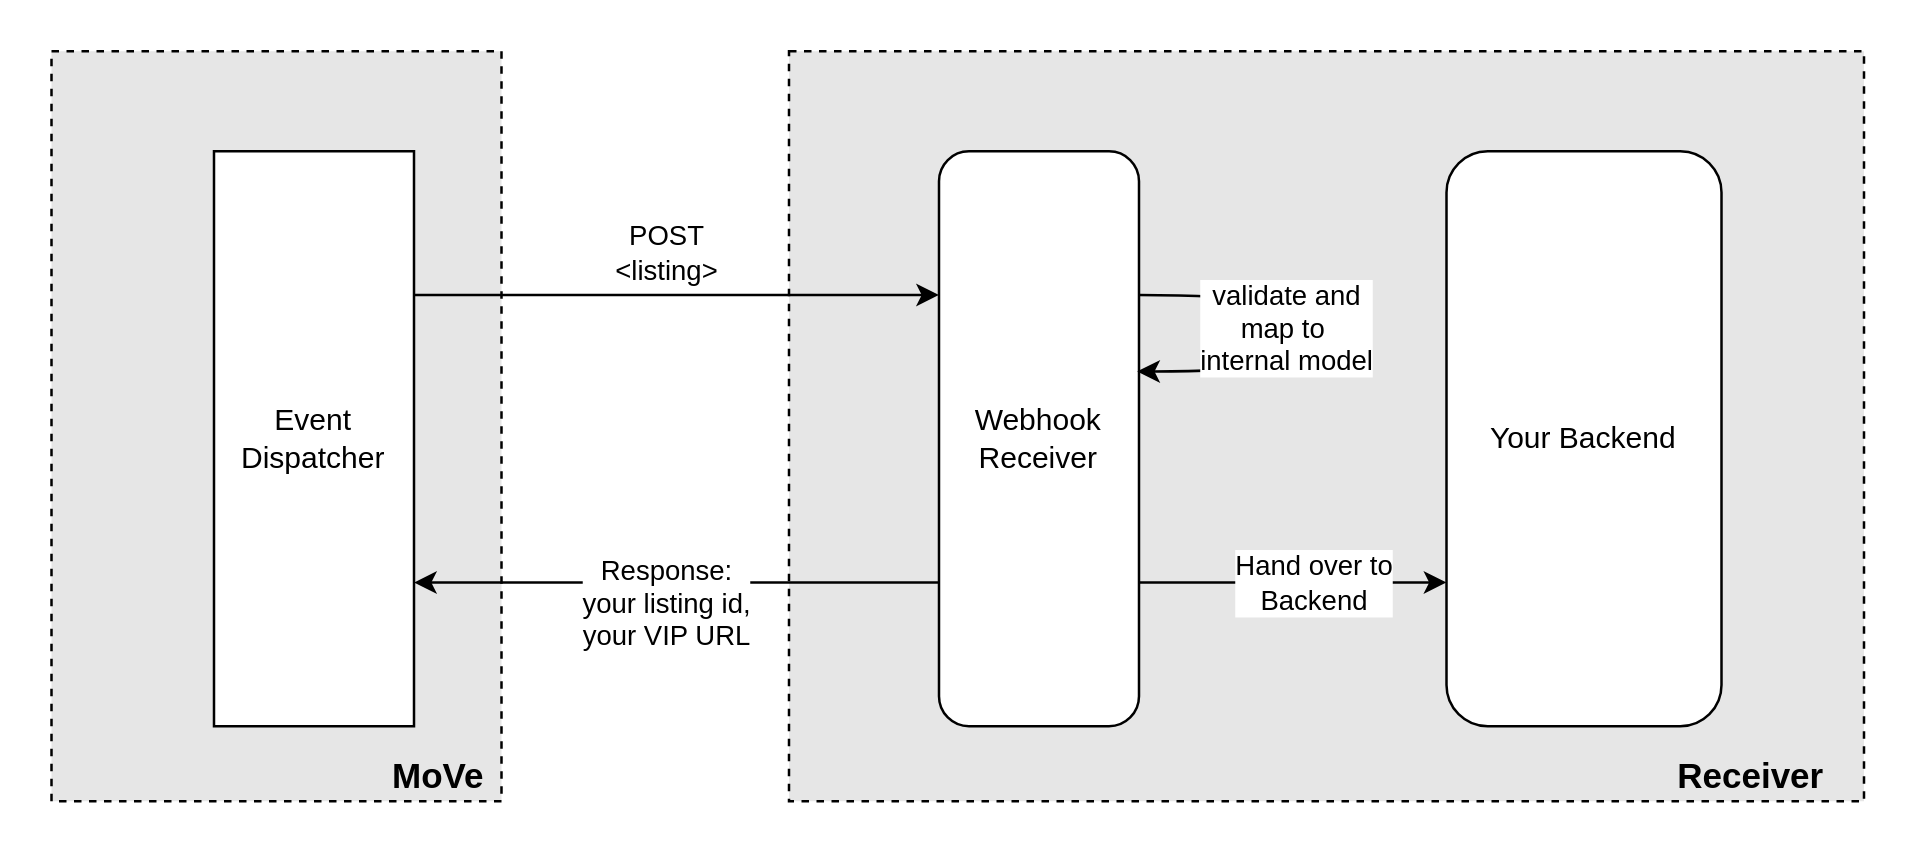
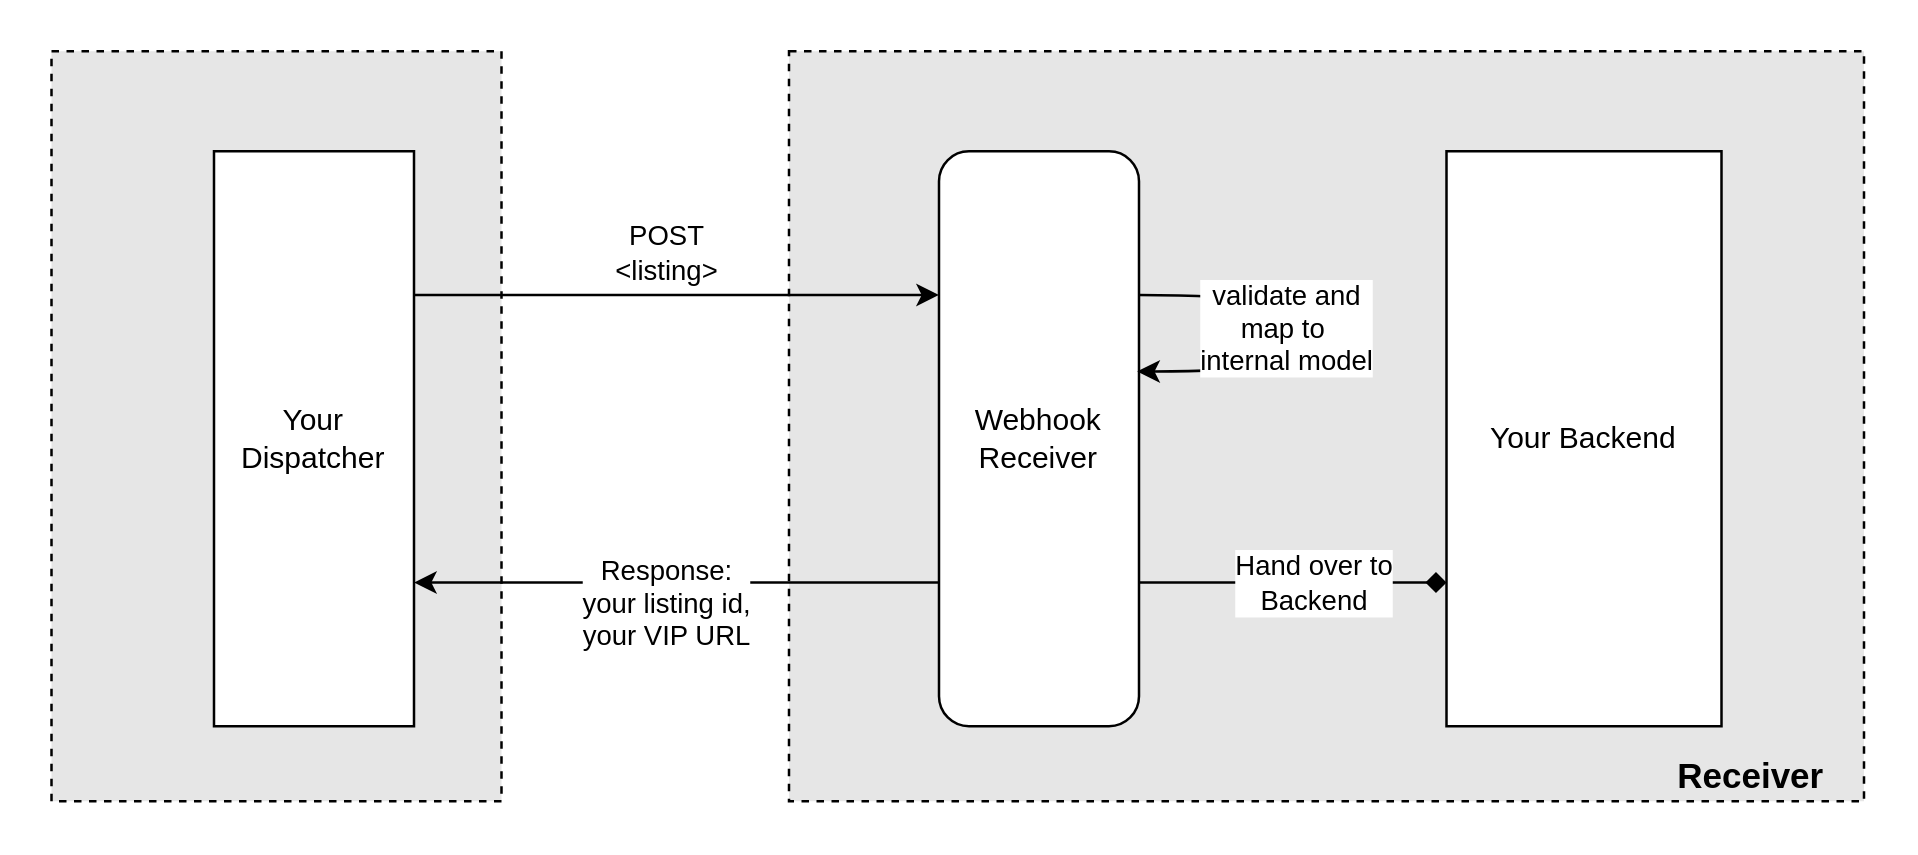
  <mxCell id="0" />
  <mxCell id="1" parent="0" />
  <mxCell id="2" value="" style="rounded=0;whiteSpace=wrap;html=1;dashed=1;fillColor=#E6E6E6;" parent="1" vertex="1"><mxGeometry x="20" y="20" width="180" height="300" as="geometry" /></mxCell>
  <mxCell id="3" value="" style="rounded=0;whiteSpace=wrap;html=1;dashed=1;fillColor=#E6E6E6;" parent="1" vertex="1"><mxGeometry x="315" y="20" width="430" height="300" as="geometry" /></mxCell>
  <mxCell id="4" style="edgeStyle=orthogonalEdgeStyle;rounded=0;orthogonalLoop=1;jettySize=auto;html=1;exitX=1;exitY=0.25;exitDx=0;exitDy=0;entryX=0;entryY=0.25;entryDx=0;entryDy=0;" parent="1" source="6" target="11" edge="1"><mxGeometry relative="1" as="geometry" /></mxCell>
  <mxCell id="5" value="POST&lt;br&gt;&amp;lt;listing&amp;gt;" style="edgeLabel;html=1;align=center;verticalAlign=middle;resizable=0;points=[];" parent="4" vertex="1" connectable="0"><mxGeometry x="0.122" y="4" relative="1" as="geometry"><mxPoint x="-18" y="-13.5" as="offset" /></mxGeometry></mxCell>
- <mxCell id="6" value="Event&lt;br&gt;Dispatcher" style="rounded=0;whiteSpace=wrap;html=1;" parent="1" vertex="1"><mxGeometry x="85" y="60" width="80" height="230" as="geometry" /></mxCell>
- <mxCell id="7" style="edgeStyle=orthogonalEdgeStyle;rounded=0;orthogonalLoop=1;jettySize=auto;html=1;exitX=1;exitY=0.75;exitDx=0;exitDy=0;entryX=0;entryY=0.75;entryDx=0;entryDy=0;" parent="1" source="11" target="12" edge="1"><mxGeometry relative="1" as="geometry" /></mxCell>
+ <mxCell id="6" value="Your&lt;br&gt;Dispatcher" style="rounded=0;whiteSpace=wrap;html=1;" parent="1" vertex="1"><mxGeometry x="85" y="60" width="80" height="230" as="geometry" /></mxCell>
+ <mxCell id="7" style="edgeStyle=orthogonalEdgeStyle;rounded=0;orthogonalLoop=1;jettySize=auto;html=1;exitX=1;exitY=0.75;exitDx=0;exitDy=0;entryX=0;entryY=0.75;entryDx=0;entryDy=0;endArrow=diamond;" parent="1" source="11" target="12" edge="1"><mxGeometry relative="1" as="geometry" /></mxCell>
  <mxCell id="8" value="Hand over to&lt;br&gt;Backend" style="edgeLabel;html=1;align=center;verticalAlign=middle;resizable=0;points=[];" parent="7" vertex="1" connectable="0"><mxGeometry x="0.327" y="1" relative="1" as="geometry"><mxPoint x="-13" y="1" as="offset" /></mxGeometry></mxCell>
  <mxCell id="9" style="edgeStyle=orthogonalEdgeStyle;rounded=0;orthogonalLoop=1;jettySize=auto;html=1;exitX=0;exitY=0.75;exitDx=0;exitDy=0;entryX=1;entryY=0.75;entryDx=0;entryDy=0;" parent="1" source="11" target="6" edge="1"><mxGeometry relative="1" as="geometry" /></mxCell>
  <mxCell id="10" value="Response:&lt;br&gt;your listing id,&lt;br&gt;your VIP URL" style="edgeLabel;html=1;align=center;verticalAlign=middle;resizable=0;points=[];" parent="9" vertex="1" connectable="0"><mxGeometry x="-0.078" relative="1" as="geometry"><mxPoint x="-13" y="7.5" as="offset" /></mxGeometry></mxCell>
  <mxCell id="11" value="Webhook&lt;br&gt;Receiver" style="whiteSpace=wrap;html=1;rounded=1;" parent="1" vertex="1"><mxGeometry x="375" y="60" width="80" height="230" as="geometry" /></mxCell>
- <mxCell id="12" value="Your Backend" style="whiteSpace=wrap;html=1;rounded=1;" parent="1" vertex="1"><mxGeometry x="578" y="60" width="110" height="230" as="geometry" /></mxCell>
+ <mxCell id="12" value="Your Backend" style="rounded=0;whiteSpace=wrap;html=1;" parent="1" vertex="1"><mxGeometry x="578" y="60" width="110" height="230" as="geometry" /></mxCell>
  <mxCell id="13" style="edgeStyle=orthogonalEdgeStyle;rounded=0;orthogonalLoop=1;jettySize=auto;html=1;exitX=1;exitY=0.25;exitDx=0;exitDy=0;entryX=0.991;entryY=0.383;entryDx=0;entryDy=0;entryPerimeter=0;curved=1;" parent="1" source="11" target="11" edge="1"><mxGeometry relative="1" as="geometry"><Array as="points"><mxPoint x="535" y="118" /><mxPoint x="535" y="148" /></Array></mxGeometry></mxCell>
  <mxCell id="14" value="validate and &lt;br&gt;map to&amp;nbsp;&lt;br&gt;internal model" style="edgeLabel;html=1;align=center;verticalAlign=middle;resizable=0;points=[];" parent="13" vertex="1" connectable="0"><mxGeometry x="-0.395" y="1" relative="1" as="geometry"><mxPoint y="13.5" as="offset" /></mxGeometry></mxCell>
- <mxCell id="15" value="MoVe" style="text;html=1;strokeColor=none;fillColor=none;align=center;verticalAlign=middle;whiteSpace=wrap;rounded=0;dashed=1;fontStyle=1;fontSize=14;" parent="1" vertex="1"><mxGeometry x="155" y="300" width="40" height="20" as="geometry" /></mxCell>
  <mxCell id="16" value="Receiver" style="text;html=1;strokeColor=none;fillColor=none;align=center;verticalAlign=middle;whiteSpace=wrap;rounded=0;dashed=1;fontStyle=1;fontSize=14;" parent="1" vertex="1"><mxGeometry x="655" y="300" width="90" height="20" as="geometry" /></mxCell>
